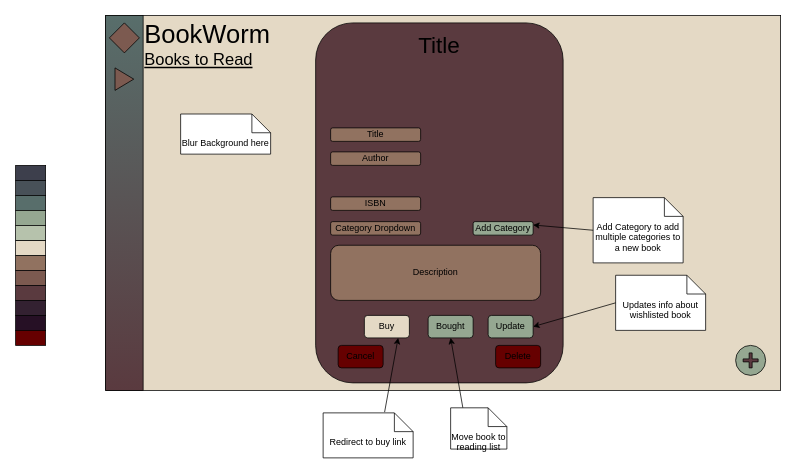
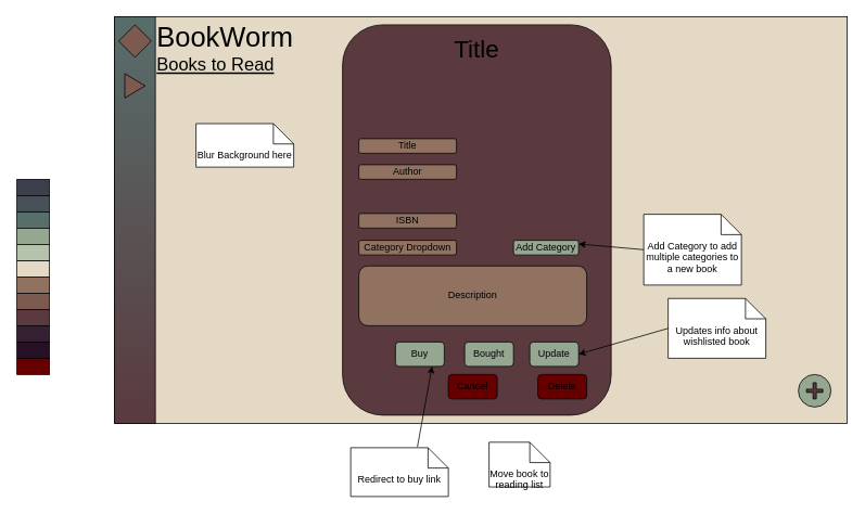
  <mxCell id="0" />
  <mxCell id="1" parent="0" />
  <mxCell id="2" value="" style="whiteSpace=wrap;html=1;fillColor=#E4D9C5;" vertex="1" parent="1"><mxGeometry x="140" y="20" width="900" height="500" as="geometry" /></mxCell>
  <mxCell id="3" value="" style="rounded=0;whiteSpace=wrap;html=1;fillColor=#586E6B;gradientColor=#5A3A3F;" vertex="1" parent="1"><mxGeometry x="140" y="20" width="50" height="500" as="geometry" /></mxCell>
  <mxCell id="4" value="&lt;font style=&quot;font-size: 34px&quot;&gt;BookWorm&lt;/font&gt;" style="text;html=1;strokeColor=none;fillColor=none;align=left;verticalAlign=middle;whiteSpace=wrap;rounded=0;" vertex="1" parent="1"><mxGeometry x="190" y="20" width="200" height="50" as="geometry" /></mxCell>
  <mxCell id="5" value="&lt;font style=&quot;font-size: 22px&quot;&gt;&lt;u&gt;Books to Read&lt;/u&gt;&lt;/font&gt;" style="text;html=1;strokeColor=none;fillColor=none;align=left;verticalAlign=middle;whiteSpace=wrap;rounded=0;" vertex="1" parent="1"><mxGeometry x="190" y="70" width="170" height="20" as="geometry" /></mxCell>
  <mxCell id="6" value="" style="rounded=1;whiteSpace=wrap;html=1;fillColor=#5A3A3F;" vertex="1" parent="1"><mxGeometry x="420" y="30" width="330" height="480" as="geometry" /></mxCell>
  <mxCell id="7" value="&lt;font style=&quot;font-size: 30px&quot;&gt;Title&lt;/font&gt;" style="text;html=1;strokeColor=none;fillColor=none;align=center;verticalAlign=middle;whiteSpace=wrap;rounded=0;" vertex="1" parent="1"><mxGeometry x="485" y="50" width="200" height="20" as="geometry" /></mxCell>
  <mxCell id="8" value="Update" style="rounded=1;whiteSpace=wrap;html=1;fillColor=#95A791;" vertex="1" parent="1"><mxGeometry x="650" y="420" width="60" height="30" as="geometry" /></mxCell>
  <mxCell id="9" value="" style="ellipse;whiteSpace=wrap;html=1;aspect=fixed;fillColor=#95A791;" vertex="1" parent="1"><mxGeometry x="980" y="460" width="40" height="40" as="geometry" /></mxCell>
  <mxCell id="10" value="" style="shape=cross;whiteSpace=wrap;html=1;fillColor=#5A3A3F;" vertex="1" parent="1"><mxGeometry x="990" y="470" width="20" height="20" as="geometry" /></mxCell>
  <mxCell id="11" value="" style="rhombus;whiteSpace=wrap;html=1;fillColor=#7C5A50;" vertex="1" parent="1"><mxGeometry x="145" y="30" width="40" height="40" as="geometry" /></mxCell>
  <mxCell id="12" value="" style="triangle;whiteSpace=wrap;html=1;fillColor=#7C5A50;" vertex="1" parent="1"><mxGeometry x="152.5" y="90" width="25" height="30" as="geometry" /></mxCell>
  <mxCell id="13" value="" style="shape=image;html=1;verticalAlign=top;verticalLabelPosition=bottom;labelBackgroundColor=#7C5A50;imageAspect=0;aspect=fixed;image=https://cdn0.iconfinder.com/data/icons/neu-game/24/game_leaderboard_rank_ranking_competition-128.png;fillColor=#784B2E;labelBorderColor=#5A3A3F;fontColor=#7C5A50;" vertex="1" parent="1"><mxGeometry x="145" y="132" width="40" height="40" as="geometry" /></mxCell>
  <mxCell id="14" value="" style="rounded=0;whiteSpace=wrap;html=1;fillColor=#3d3f4c;" vertex="1" parent="1"><mxGeometry x="20" y="220" width="40" height="20" as="geometry" /></mxCell>
  <mxCell id="15" value="" style="rounded=0;whiteSpace=wrap;html=1;fillColor=#485158;" vertex="1" parent="1"><mxGeometry x="20" y="240" width="40" height="20" as="geometry" /></mxCell>
  <mxCell id="16" value="" style="rounded=0;whiteSpace=wrap;html=1;fillColor=#586e6b;" vertex="1" parent="1"><mxGeometry x="20" y="260" width="40" height="20" as="geometry" /></mxCell>
  <mxCell id="17" value="" style="rounded=0;whiteSpace=wrap;html=1;fillColor=#95a791;" vertex="1" parent="1"><mxGeometry x="20" y="280" width="40" height="20" as="geometry" /></mxCell>
  <mxCell id="18" value="" style="rounded=0;whiteSpace=wrap;html=1;fillColor=#917260;" vertex="1" parent="1"><mxGeometry x="20" y="340" width="40" height="20" as="geometry" /></mxCell>
  <mxCell id="19" value="" style="rounded=0;whiteSpace=wrap;html=1;fillColor=#7c5a50;" vertex="1" parent="1"><mxGeometry x="20" y="360" width="40" height="20" as="geometry" /></mxCell>
  <mxCell id="20" value="" style="rounded=0;whiteSpace=wrap;html=1;fillColor=#5a3a3f;" vertex="1" parent="1"><mxGeometry x="20" y="380" width="40" height="20" as="geometry" /></mxCell>
  <mxCell id="21" value="" style="rounded=0;whiteSpace=wrap;html=1;fillColor=#332131;" vertex="1" parent="1"><mxGeometry x="20" y="400" width="40" height="20" as="geometry" /></mxCell>
  <mxCell id="22" value="" style="rounded=0;whiteSpace=wrap;html=1;fillColor=#261025;" vertex="1" parent="1"><mxGeometry x="20" y="420" width="40" height="20" as="geometry" /></mxCell>
  <mxCell id="23" value="" style="rounded=0;whiteSpace=wrap;html=1;fillColor=#e4d9c5;" vertex="1" parent="1"><mxGeometry x="20" y="320" width="40" height="20" as="geometry" /></mxCell>
  <mxCell id="24" value="" style="rounded=0;whiteSpace=wrap;html=1;fillColor=#b6c2ac;" vertex="1" parent="1"><mxGeometry x="20" y="300" width="40" height="20" as="geometry" /></mxCell>
  <mxCell id="25" value="" style="rounded=0;whiteSpace=wrap;html=1;fillColor=#660000;" vertex="1" parent="1"><mxGeometry x="20" y="440" width="40" height="20" as="geometry" /></mxCell>
  <mxCell id="26" value="Title" style="rounded=1;whiteSpace=wrap;html=1;fillColor=#917260;" vertex="1" parent="1"><mxGeometry x="440" y="170" width="120" height="18" as="geometry" /></mxCell>
  <mxCell id="27" value="Author" style="rounded=1;whiteSpace=wrap;html=1;fillColor=#917260;" vertex="1" parent="1"><mxGeometry x="440" y="202" width="120" height="18" as="geometry" /></mxCell>
  <mxCell id="28" value="ISBN" style="rounded=1;whiteSpace=wrap;html=1;fillColor=#917260;" vertex="1" parent="1"><mxGeometry x="440" y="262" width="120" height="18" as="geometry" /></mxCell>
  <mxCell id="29" value="Category Dropdown" style="rounded=1;whiteSpace=wrap;html=1;fillColor=#917260;" vertex="1" parent="1"><mxGeometry x="440" y="295" width="120" height="18" as="geometry" /></mxCell>
  <mxCell id="30" value="Add Category" style="rounded=1;whiteSpace=wrap;html=1;fillColor=#95A791;" vertex="1" parent="1"><mxGeometry x="630" y="295" width="80" height="18" as="geometry" /></mxCell>
  <mxCell id="31" value="Add Category to add multiple categories to a new book" style="shape=note2;boundedLbl=1;whiteSpace=wrap;html=1;size=25;verticalAlign=top;align=center;fillColor=#FFFFFF;" vertex="1" parent="1"><mxGeometry x="790" y="263" width="120" height="87" as="geometry" /></mxCell>
  <mxCell id="32" value="" style="endArrow=classic;html=1;exitX=0;exitY=0.5;exitDx=0;exitDy=0;exitPerimeter=0;entryX=1;entryY=0.25;entryDx=0;entryDy=0;" edge="1" parent="1" source="31" target="30"><mxGeometry width="50" height="50" relative="1" as="geometry"><mxPoint x="520" y="320" as="sourcePoint" /><mxPoint x="570" y="270" as="targetPoint" /></mxGeometry></mxCell>
- <mxCell id="33" value="Cancel" style="rounded=1;whiteSpace=wrap;html=1;fillColor=#660000;" vertex="1" parent="1"><mxGeometry x="450" y="460" width="60" height="30" as="geometry" /></mxCell>
+ <mxCell id="33" value="Cancel" style="rounded=1;whiteSpace=wrap;html=1;fillColor=#660000;" vertex="1" parent="1"><mxGeometry x="550" y="460" width="60" height="30" as="geometry" /></mxCell>
  <mxCell id="34" value="Blur Background here" style="shape=note2;boundedLbl=1;whiteSpace=wrap;html=1;size=25;verticalAlign=top;align=center;fillColor=#FFFFFF;" vertex="1" parent="1"><mxGeometry x="240" y="151.5" width="120" height="53.5" as="geometry" /></mxCell>
  <mxCell id="35" value="Updates info about wishlisted book" style="shape=note2;boundedLbl=1;whiteSpace=wrap;html=1;size=25;verticalAlign=top;align=center;fillColor=#FFFFFF;" vertex="1" parent="1"><mxGeometry x="820" y="366.5" width="120" height="73.5" as="geometry" /></mxCell>
  <mxCell id="36" value="" style="endArrow=classic;html=1;exitX=0;exitY=0.5;exitDx=0;exitDy=0;exitPerimeter=0;entryX=1;entryY=0.5;entryDx=0;entryDy=0;" edge="1" parent="1" source="35" target="8"><mxGeometry width="50" height="50" relative="1" as="geometry"><mxPoint x="580" y="310" as="sourcePoint" /><mxPoint x="630" y="260" as="targetPoint" /></mxGeometry></mxCell>
  <mxCell id="37" value="Description" style="rounded=1;whiteSpace=wrap;html=1;fillColor=#917260;" vertex="1" parent="1"><mxGeometry x="440" y="326.5" width="280" height="73.5" as="geometry" /></mxCell>
  <mxCell id="38" value="Bought" style="rounded=1;whiteSpace=wrap;html=1;fillColor=#95A791;" vertex="1" parent="1"><mxGeometry x="570" y="420" width="60" height="30" as="geometry" /></mxCell>
- <mxCell id="39" value="Buy" style="rounded=1;whiteSpace=wrap;html=1;fillColor=#e4d9c5;" vertex="1" parent="1"><mxGeometry x="485" y="420" width="60" height="30" as="geometry" /></mxCell>
+ <mxCell id="39" value="Buy" style="rounded=1;whiteSpace=wrap;html=1;fillColor=#95A791;" vertex="1" parent="1"><mxGeometry x="485" y="420" width="60" height="30" as="geometry" /></mxCell>
  <mxCell id="40" value="Delete" style="rounded=1;whiteSpace=wrap;html=1;fillColor=#660000;" vertex="1" parent="1"><mxGeometry x="660" y="460" width="60" height="30" as="geometry" /></mxCell>
  <mxCell id="41" value="Redirect to buy link" style="shape=note2;boundedLbl=1;whiteSpace=wrap;html=1;size=25;verticalAlign=top;align=center;fillColor=#FFFFFF;" vertex="1" parent="1"><mxGeometry x="430" y="550" width="120" height="60" as="geometry" /></mxCell>
  <mxCell id="42" value="Move book to reading list" style="shape=note2;boundedLbl=1;whiteSpace=wrap;html=1;size=25;verticalAlign=top;align=center;fillColor=#FFFFFF;" vertex="1" parent="1"><mxGeometry x="600" y="543.25" width="75" height="55" as="geometry" /></mxCell>
  <mxCell id="43" value="" style="endArrow=classic;html=1;exitX=0.683;exitY=-0.017;exitDx=0;exitDy=0;exitPerimeter=0;entryX=0.75;entryY=1;entryDx=0;entryDy=0;" edge="1" parent="1" source="41" target="39"><mxGeometry width="50" height="50" relative="1" as="geometry"><mxPoint x="500" y="410" as="sourcePoint" /><mxPoint x="530" y="460" as="targetPoint" /></mxGeometry></mxCell>
- <mxCell id="44" value="" style="endArrow=classic;html=1;exitX=0.217;exitY=-0.004;exitDx=0;exitDy=0;exitPerimeter=0;entryX=0.5;entryY=1;entryDx=0;entryDy=0;" edge="1" parent="1" source="42" target="38"><mxGeometry width="50" height="50" relative="1" as="geometry"><mxPoint x="521.96" y="558.98" as="sourcePoint" /><mxPoint x="540" y="460" as="targetPoint" /></mxGeometry></mxCell>
